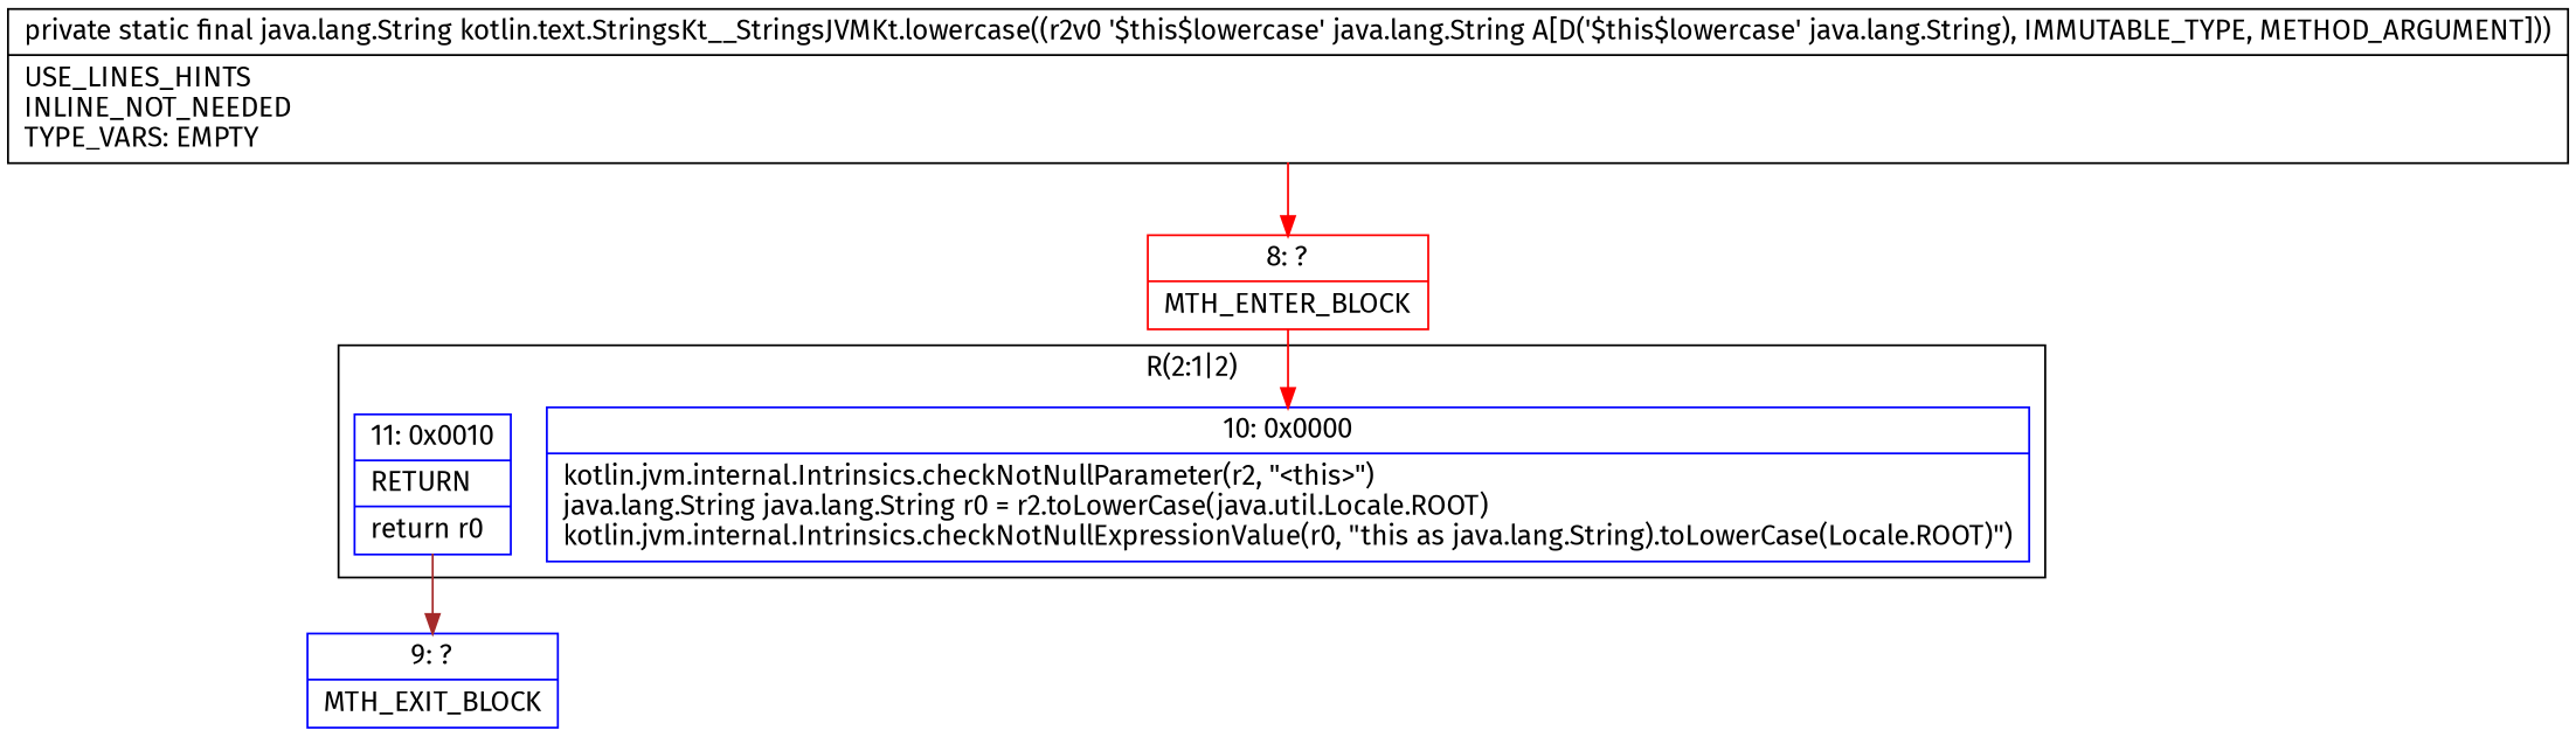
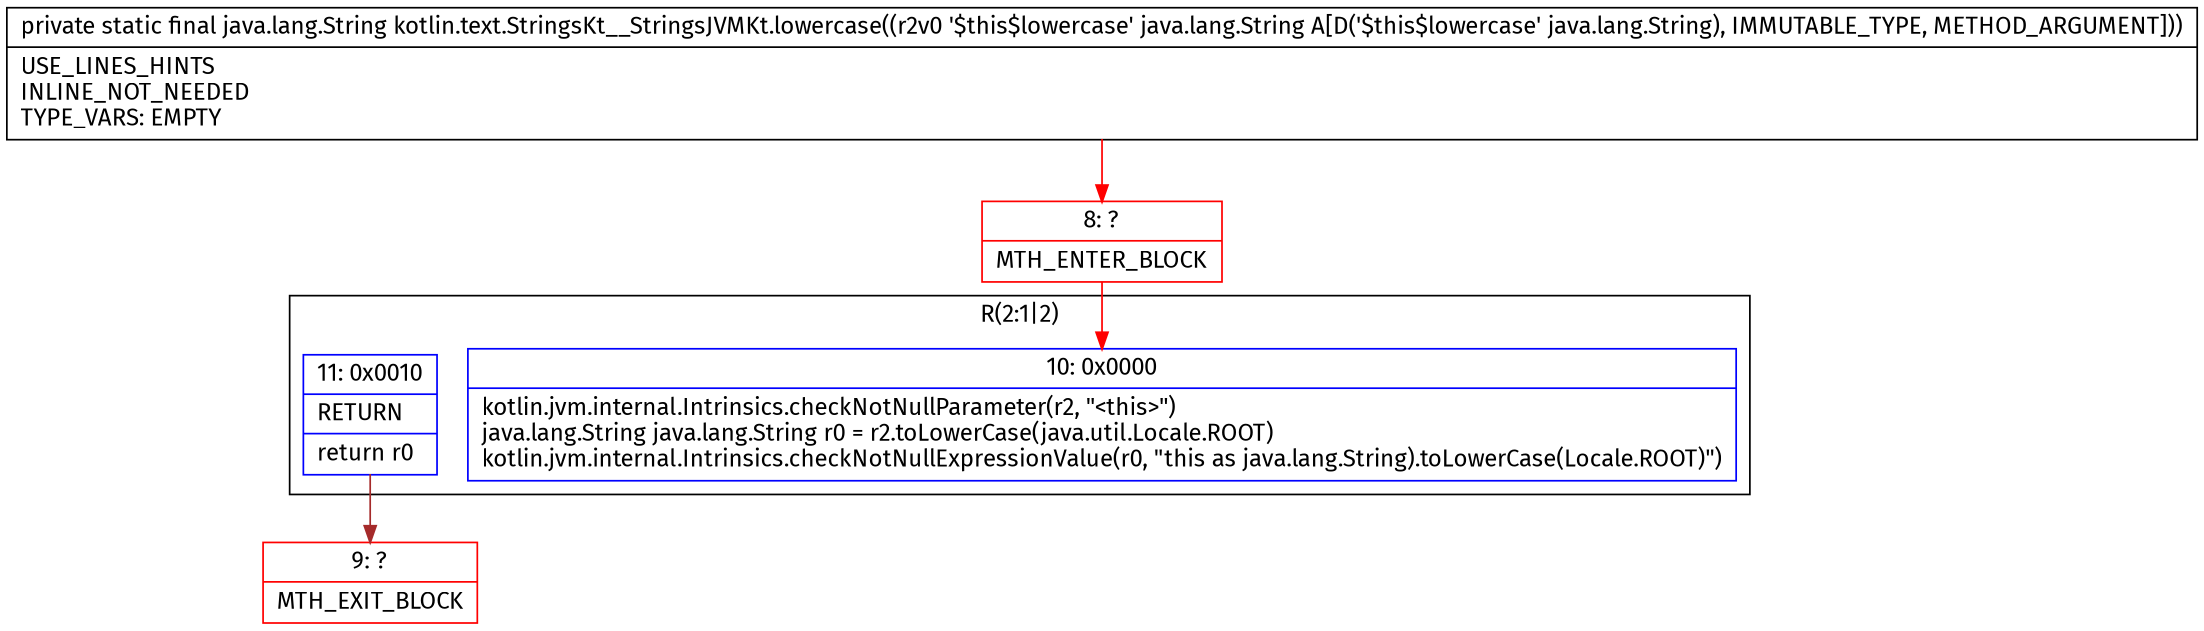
  digraph {
    fontname="Fira Sans"
    node [color=blue fontname="Fira Sans" shape=record]
    edge [color=red fontname="Fira Sans"]
    n1 [label="{10\:\ 0x0000|kotlin.jvm.internal.Intrinsics.checkNotNullParameter(r2, \"\<this\>\")\ljava.lang.String java.lang.String r0 = r2.toLowerCase(java.util.Locale.ROOT)\lkotlin.jvm.internal.Intrinsics.checkNotNullExpressionValue(r0, \"this as java.lang.String).toLowerCase(Locale.ROOT)\")\l}"]
    n2 [label="{11\:\ 0x0010|RETURN\l|return r0\l}"]
-   n3 [label="{9\:\ ?|MTH_EXIT_BLOCK\l}"]
+   n3 [color=red label="{9\:\ ?|MTH_EXIT_BLOCK\l}"]
    n4 [color=red label="{8\:\ ?|MTH_ENTER_BLOCK\l}"]
    n5 [label="{private static final java.lang.String kotlin.text.StringsKt__StringsJVMKt.lowercase((r2v0 '$this$lowercase' java.lang.String A[D('$this$lowercase' java.lang.String), IMMUTABLE_TYPE, METHOD_ARGUMENT]))  | USE_LINES_HINTS\lINLINE_NOT_NEEDED\lTYPE_VARS: EMPTY\l}" color=""]
    subgraph cluster_1 {
      label="R(2:1|2)"
      n1
      n2
    }
    n2 -> n3 [color=brown]
    n4 -> n1
    n5 -> n4
  }
